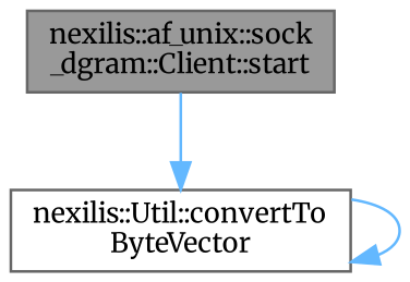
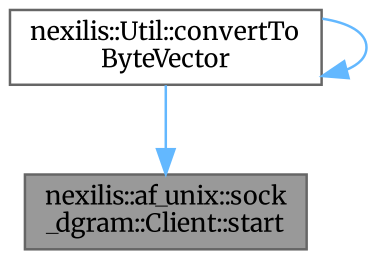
  digraph {
    rankdir=TB
    fontname=Merriweather
    node [fontname=Merriweather fontsize=10 shape=box style=filled]
    edge [color=steelblue1 fontname=Merriweather fontsize=10 labelfontname=Helvetica labelfontsize=10 style=solid]
    n1 [color=gray40 fillcolor=grey60 fontcolor=black height=0.2 label="nexilis::af_unix::sock\l_dgram::Client::start" width=0.4]
    n2 [color=grey40 fillcolor=white height=0.2 label="nexilis::Util::convertTo\lByteVector" width=0.4]
-   n1 -> n2
+   n2 -> n1
    n2 -> n2
  }
